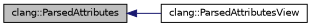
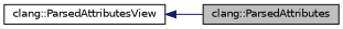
  digraph {
    rankdir=LR
    node [color=black fontname=Helvetica fontsize=10 shape=record]
    n1 [fillcolor=grey75 fontcolor=black height=0.2 label="clang::ParsedAttributes" style=filled width=0.4]
    n2 [height=0.2 label="clang::ParsedAttributesView" width=0.4]
-   n1 -> n2 [color=midnightblue dir=back fontname=Helvetica fontsize=10 labelfontname=Helvetica labelfontsize=10 style=solid]
+   n2 -> n1 [color=midnightblue dir=back fontname=Helvetica fontsize=10 labelfontname=Helvetica labelfontsize=10 style=solid]
  }
